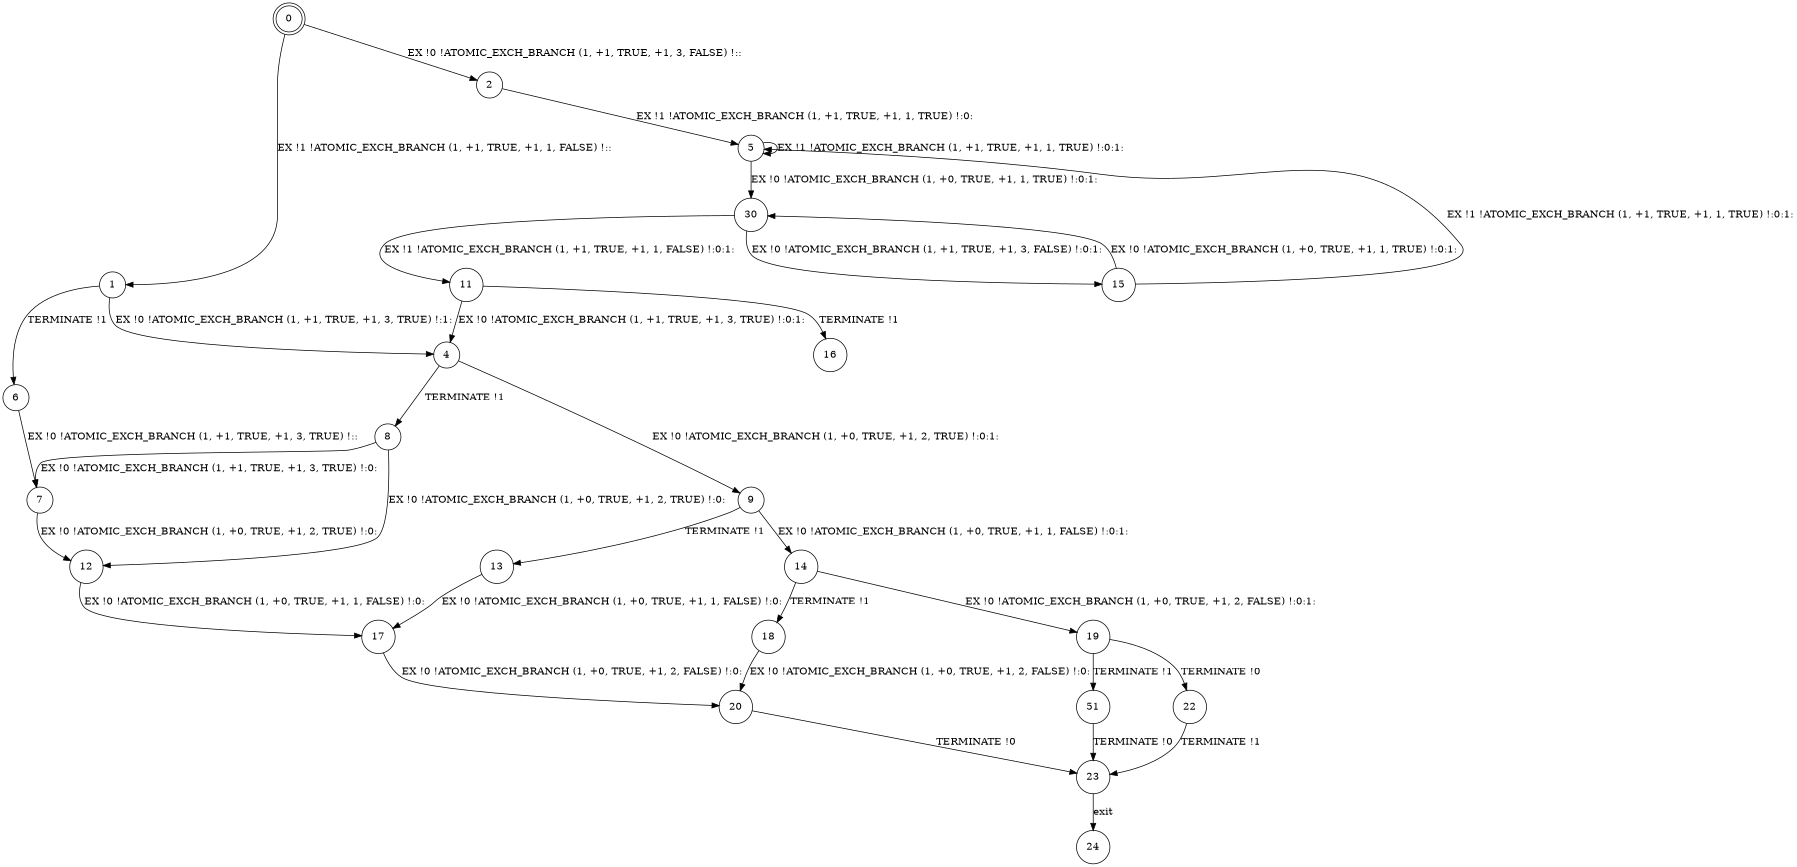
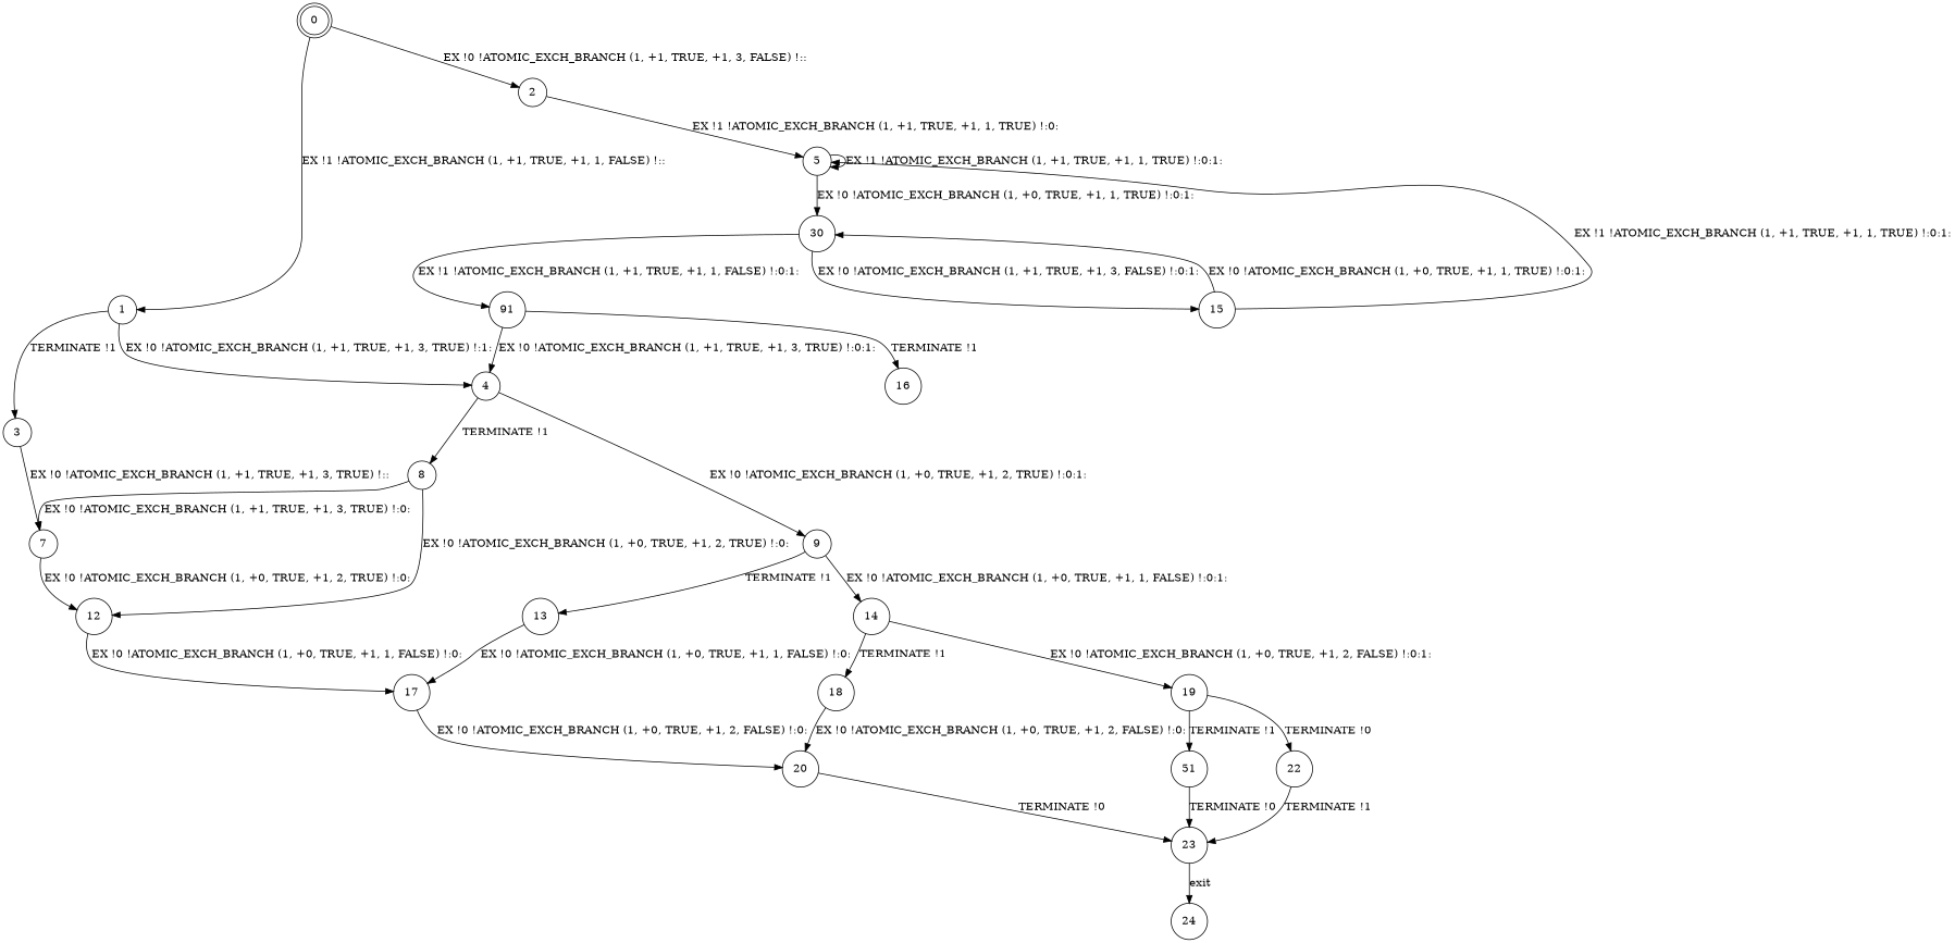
  digraph {
    node [shape=circle]
    0 [peripheries=2]
    1
    2
-   3 [label=6]
+   3
    4
    5
    7
    8
    9
    n10 [label=30]
    12
    13
    14
-   11
+   11 [label=91]
    15
    16
    17
    18
    19
    20
    n21 [label=51]
    22
    23
    24
    0 -> 1 [label="EX !1 !ATOMIC_EXCH_BRANCH (1, +1, TRUE, +1, 1, FALSE) !::"]
    0 -> 2 [label="EX !0 !ATOMIC_EXCH_BRANCH (1, +1, TRUE, +1, 3, FALSE) !::"]
    1 -> 3 [label="TERMINATE !1"]
    1 -> 4 [label="EX !0 !ATOMIC_EXCH_BRANCH (1, +1, TRUE, +1, 3, TRUE) !:1:"]
    2 -> 5 [label="EX !1 !ATOMIC_EXCH_BRANCH (1, +1, TRUE, +1, 1, TRUE) !:0:"]
    3 -> 7 [label="EX !0 !ATOMIC_EXCH_BRANCH (1, +1, TRUE, +1, 3, TRUE) !::"]
    4 -> 8 [label="TERMINATE !1"]
    4 -> 9 [label="EX !0 !ATOMIC_EXCH_BRANCH (1, +0, TRUE, +1, 2, TRUE) !:0:1:"]
    5 -> 5 [label="EX !1 !ATOMIC_EXCH_BRANCH (1, +1, TRUE, +1, 1, TRUE) !:0:1:"]
    5 -> n10 [label="EX !0 !ATOMIC_EXCH_BRANCH (1, +0, TRUE, +1, 1, TRUE) !:0:1:"]
    7 -> 12 [label="EX !0 !ATOMIC_EXCH_BRANCH (1, +0, TRUE, +1, 2, TRUE) !:0:"]
    8 -> 7 [label="EX !0 !ATOMIC_EXCH_BRANCH (1, +1, TRUE, +1, 3, TRUE) !:0:"]
    8 -> 12 [label="EX !0 !ATOMIC_EXCH_BRANCH (1, +0, TRUE, +1, 2, TRUE) !:0:"]
    9 -> 13 [label="TERMINATE !1"]
    9 -> 14 [label="EX !0 !ATOMIC_EXCH_BRANCH (1, +0, TRUE, +1, 1, FALSE) !:0:1:"]
    n10 -> 11 [label="EX !1 !ATOMIC_EXCH_BRANCH (1, +1, TRUE, +1, 1, FALSE) !:0:1:"]
    n10 -> 15 [label="EX !0 !ATOMIC_EXCH_BRANCH (1, +1, TRUE, +1, 3, FALSE) !:0:1:"]
    12 -> 17 [label="EX !0 !ATOMIC_EXCH_BRANCH (1, +0, TRUE, +1, 1, FALSE) !:0:"]
    13 -> 17 [label="EX !0 !ATOMIC_EXCH_BRANCH (1, +0, TRUE, +1, 1, FALSE) !:0:"]
    14 -> 18 [label="TERMINATE !1"]
    14 -> 19 [label="EX !0 !ATOMIC_EXCH_BRANCH (1, +0, TRUE, +1, 2, FALSE) !:0:1:"]
    11 -> 4 [label="EX !0 !ATOMIC_EXCH_BRANCH (1, +1, TRUE, +1, 3, TRUE) !:0:1:"]
    11 -> 16 [label="TERMINATE !1"]
    15 -> 5 [label="EX !1 !ATOMIC_EXCH_BRANCH (1, +1, TRUE, +1, 1, TRUE) !:0:1:"]
    15 -> n10 [label="EX !0 !ATOMIC_EXCH_BRANCH (1, +0, TRUE, +1, 1, TRUE) !:0:1:"]
    17 -> 20 [label="EX !0 !ATOMIC_EXCH_BRANCH (1, +0, TRUE, +1, 2, FALSE) !:0:"]
    18 -> 20 [label="EX !0 !ATOMIC_EXCH_BRANCH (1, +0, TRUE, +1, 2, FALSE) !:0:"]
    19 -> n21 [label="TERMINATE !1"]
    19 -> 22 [label="TERMINATE !0"]
    20 -> 23 [label="TERMINATE !0"]
    n21 -> 23 [label="TERMINATE !0"]
    22 -> 23 [label="TERMINATE !1"]
    23 -> 24 [label=exit]
  }
